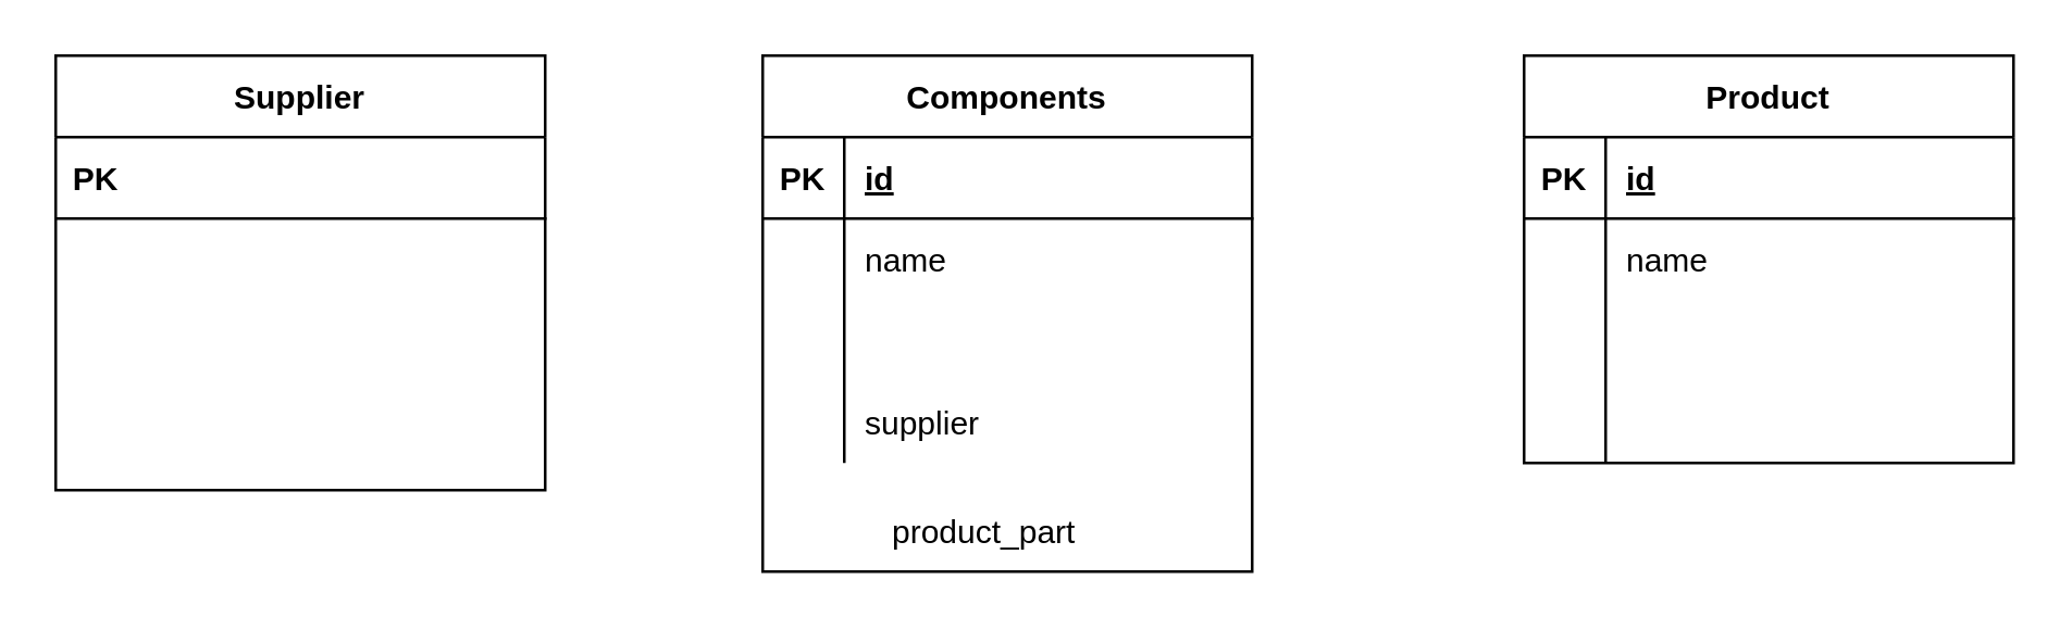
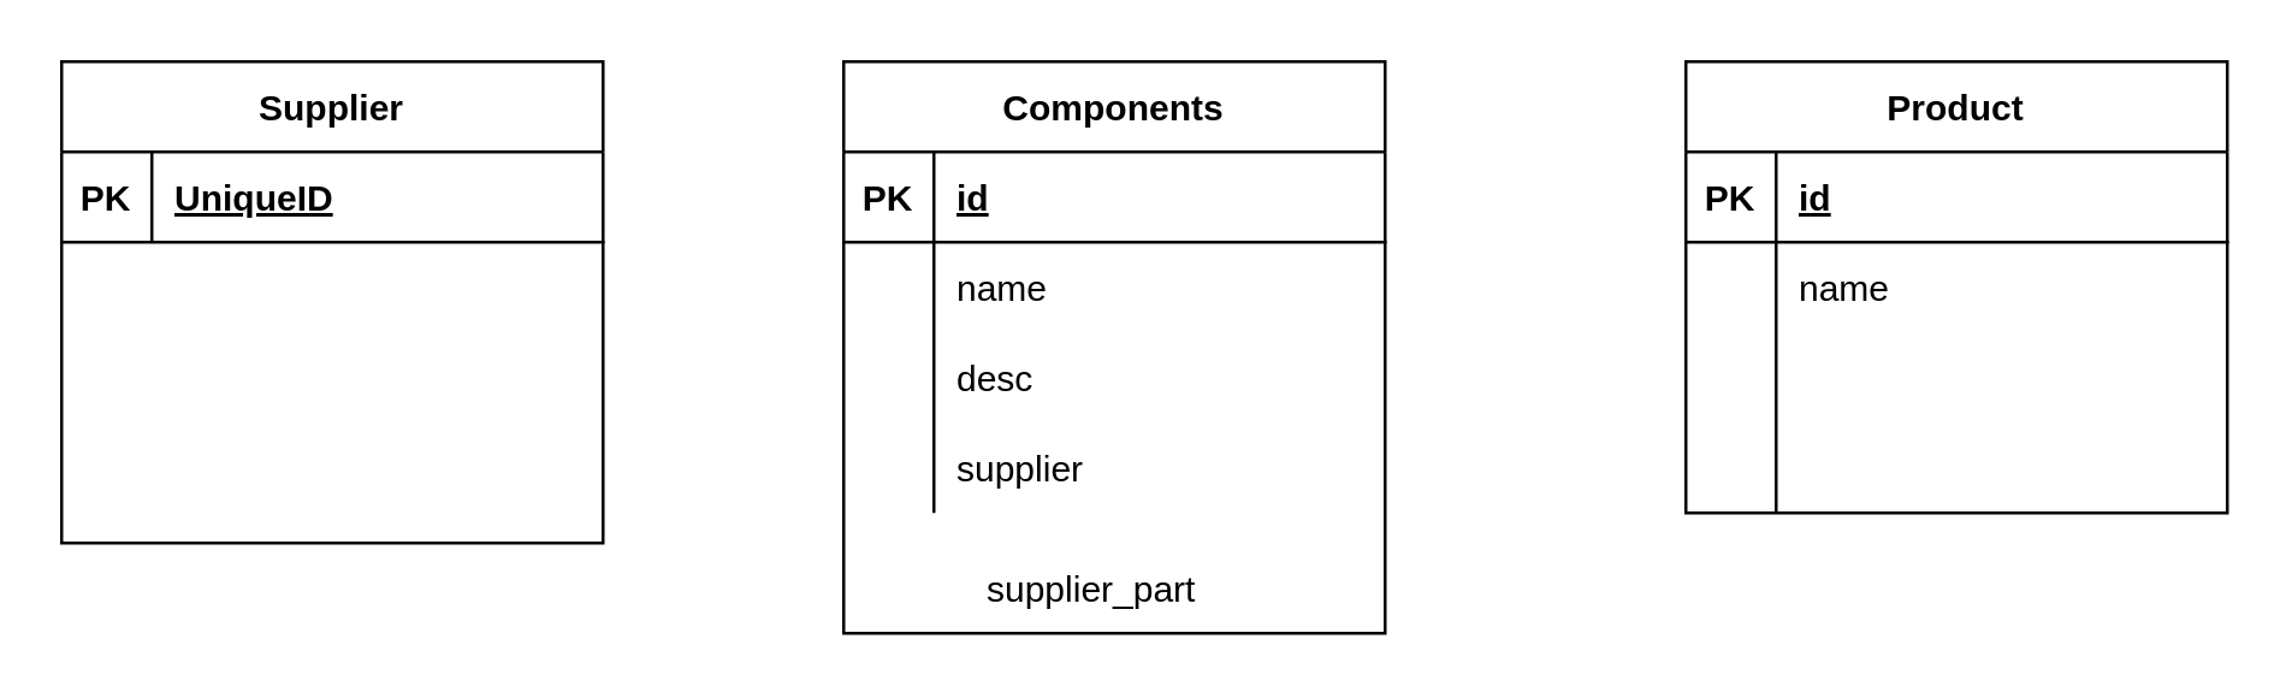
  <mxCell id="0" />
  <mxCell id="1" parent="0" />
  <mxCell id="2" value="Components" style="shape=table;startSize=30;container=1;collapsible=1;childLayout=tableLayout;fixedRows=1;rowLines=0;fontStyle=1;align=center;resizeLast=1;" vertex="1" parent="1"><mxGeometry x="280" y="20" width="180" height="190" as="geometry" /></mxCell>
  <mxCell id="3" value="" style="shape=partialRectangle;collapsible=0;dropTarget=0;pointerEvents=0;fillColor=none;top=0;left=0;bottom=1;right=0;points=[[0,0.5],[1,0.5]];portConstraint=eastwest;" vertex="1" parent="2"><mxGeometry y="30" width="180" height="30" as="geometry" /></mxCell>
  <mxCell id="4" value="PK" style="shape=partialRectangle;connectable=0;fillColor=none;top=0;left=0;bottom=0;right=0;fontStyle=1;overflow=hidden;" vertex="1" parent="3"><mxGeometry width="30" height="30" as="geometry" /></mxCell>
  <mxCell id="5" value="id" style="shape=partialRectangle;connectable=0;fillColor=none;top=0;left=0;bottom=0;right=0;align=left;spacingLeft=6;fontStyle=5;overflow=hidden;" vertex="1" parent="3"><mxGeometry x="30" width="150" height="30" as="geometry" /></mxCell>
  <mxCell id="6" value="" style="shape=partialRectangle;collapsible=0;dropTarget=0;pointerEvents=0;fillColor=none;top=0;left=0;bottom=0;right=0;points=[[0,0.5],[1,0.5]];portConstraint=eastwest;" vertex="1" parent="2"><mxGeometry y="60" width="180" height="30" as="geometry" /></mxCell>
  <mxCell id="7" value="" style="shape=partialRectangle;connectable=0;fillColor=none;top=0;left=0;bottom=0;right=0;editable=1;overflow=hidden;" vertex="1" parent="6"><mxGeometry width="30" height="30" as="geometry" /></mxCell>
  <mxCell id="8" value="name" style="shape=partialRectangle;connectable=0;fillColor=none;top=0;left=0;bottom=0;right=0;align=left;spacingLeft=6;overflow=hidden;" vertex="1" parent="6"><mxGeometry x="30" width="150" height="30" as="geometry" /></mxCell>
  <mxCell id="9" value="" style="shape=partialRectangle;collapsible=0;dropTarget=0;pointerEvents=0;fillColor=none;top=0;left=0;bottom=0;right=0;points=[[0,0.5],[1,0.5]];portConstraint=eastwest;" vertex="1" parent="2"><mxGeometry y="90" width="180" height="30" as="geometry" /></mxCell>
  <mxCell id="10" value="" style="shape=partialRectangle;connectable=0;fillColor=none;top=0;left=0;bottom=0;right=0;editable=1;overflow=hidden;" vertex="1" parent="9"><mxGeometry width="30" height="30" as="geometry" /></mxCell>
+ <mxCell id="11" value="desc" style="shape=partialRectangle;connectable=0;fillColor=none;top=0;left=0;bottom=0;right=0;align=left;spacingLeft=6;overflow=hidden;" vertex="1" parent="9"><mxGeometry x="30" width="150" height="30" as="geometry" /></mxCell>
  <mxCell id="12" value="" style="shape=partialRectangle;collapsible=0;dropTarget=0;pointerEvents=0;fillColor=none;top=0;left=0;bottom=0;right=0;points=[[0,0.5],[1,0.5]];portConstraint=eastwest;" vertex="1" parent="2"><mxGeometry y="120" width="180" height="30" as="geometry" /></mxCell>
  <mxCell id="13" value="" style="shape=partialRectangle;connectable=0;fillColor=none;top=0;left=0;bottom=0;right=0;editable=1;overflow=hidden;" vertex="1" parent="12"><mxGeometry width="30" height="30" as="geometry" /></mxCell>
  <mxCell id="14" value="supplier" style="shape=partialRectangle;connectable=0;fillColor=none;top=0;left=0;bottom=0;right=0;align=left;spacingLeft=6;overflow=hidden;" vertex="1" parent="12"><mxGeometry x="30" width="150" height="30" as="geometry" /></mxCell>
- <mxCell id="15" value="product_part" style="shape=partialRectangle;connectable=0;fillColor=none;top=0;left=0;bottom=0;right=0;align=left;spacingLeft=6;overflow=hidden;" vertex="1" parent="1"><mxGeometry x="320" y="180" width="150" height="30" as="geometry" /></mxCell>
+ <mxCell id="15" value="supplier_part" style="shape=partialRectangle;connectable=0;fillColor=none;top=0;left=0;bottom=0;right=0;align=left;spacingLeft=6;overflow=hidden;" vertex="1" parent="1"><mxGeometry x="320" y="180" width="150" height="30" as="geometry" /></mxCell>
  <mxCell id="16" value="Supplier" style="shape=table;startSize=30;container=1;collapsible=1;childLayout=tableLayout;fixedRows=1;rowLines=0;fontStyle=1;align=center;resizeLast=1;" vertex="1" parent="1"><mxGeometry x="20" y="20" width="180" height="160" as="geometry" /></mxCell>
  <mxCell id="17" value="" style="shape=partialRectangle;collapsible=0;dropTarget=0;pointerEvents=0;fillColor=none;top=0;left=0;bottom=1;right=0;points=[[0,0.5],[1,0.5]];portConstraint=eastwest;" vertex="1" parent="16"><mxGeometry y="30" width="180" height="30" as="geometry" /></mxCell>
  <mxCell id="18" value="PK" style="shape=partialRectangle;connectable=0;fillColor=none;top=0;left=0;bottom=0;right=0;fontStyle=1;overflow=hidden;" vertex="1" parent="17"><mxGeometry width="30" height="30" as="geometry" /></mxCell>
+ <mxCell id="19" value="UniqueID" style="shape=partialRectangle;connectable=0;fillColor=none;top=0;left=0;bottom=0;right=0;align=left;spacingLeft=6;fontStyle=5;overflow=hidden;" vertex="1" parent="17"><mxGeometry x="30" width="150" height="30" as="geometry" /></mxCell>
  <mxCell id="20" value="" style="shape=partialRectangle;collapsible=0;dropTarget=0;pointerEvents=0;fillColor=none;top=0;left=0;bottom=0;right=0;points=[[0,0.5],[1,0.5]];portConstraint=eastwest;" vertex="1" parent="16"><mxGeometry y="60" width="180" height="30" as="geometry" /></mxCell>
  <mxCell id="21" value="" style="shape=partialRectangle;connectable=0;fillColor=none;top=0;left=0;bottom=0;right=0;editable=1;overflow=hidden;" vertex="1" parent="20"><mxGeometry width="30" height="30" as="geometry" /></mxCell>
  <mxCell id="22" value="" style="shape=partialRectangle;collapsible=0;dropTarget=0;pointerEvents=0;fillColor=none;top=0;left=0;bottom=0;right=0;points=[[0,0.5],[1,0.5]];portConstraint=eastwest;" vertex="1" parent="16"><mxGeometry y="90" width="180" height="30" as="geometry" /></mxCell>
  <mxCell id="23" value="" style="shape=partialRectangle;connectable=0;fillColor=none;top=0;left=0;bottom=0;right=0;editable=1;overflow=hidden;" vertex="1" parent="22"><mxGeometry width="30" height="30" as="geometry" /></mxCell>
  <mxCell id="24" value="" style="shape=partialRectangle;collapsible=0;dropTarget=0;pointerEvents=0;fillColor=none;top=0;left=0;bottom=0;right=0;points=[[0,0.5],[1,0.5]];portConstraint=eastwest;" vertex="1" parent="16"><mxGeometry y="120" width="180" height="30" as="geometry" /></mxCell>
  <mxCell id="25" value="" style="shape=partialRectangle;connectable=0;fillColor=none;top=0;left=0;bottom=0;right=0;editable=1;overflow=hidden;" vertex="1" parent="24"><mxGeometry width="30" height="30" as="geometry" /></mxCell>
  <mxCell id="26" value="Product" style="shape=table;startSize=30;container=1;collapsible=1;childLayout=tableLayout;fixedRows=1;rowLines=0;fontStyle=1;align=center;resizeLast=1;" vertex="1" parent="1"><mxGeometry x="560" y="20" width="180" height="150" as="geometry" /></mxCell>
  <mxCell id="27" value="" style="shape=partialRectangle;collapsible=0;dropTarget=0;pointerEvents=0;fillColor=none;top=0;left=0;bottom=1;right=0;points=[[0,0.5],[1,0.5]];portConstraint=eastwest;" vertex="1" parent="26"><mxGeometry y="30" width="180" height="30" as="geometry" /></mxCell>
  <mxCell id="28" value="PK" style="shape=partialRectangle;connectable=0;fillColor=none;top=0;left=0;bottom=0;right=0;fontStyle=1;overflow=hidden;" vertex="1" parent="27"><mxGeometry width="30" height="30" as="geometry" /></mxCell>
  <mxCell id="29" value="id" style="shape=partialRectangle;connectable=0;fillColor=none;top=0;left=0;bottom=0;right=0;align=left;spacingLeft=6;fontStyle=5;overflow=hidden;" vertex="1" parent="27"><mxGeometry x="30" width="150" height="30" as="geometry" /></mxCell>
  <mxCell id="30" value="" style="shape=partialRectangle;collapsible=0;dropTarget=0;pointerEvents=0;fillColor=none;top=0;left=0;bottom=0;right=0;points=[[0,0.5],[1,0.5]];portConstraint=eastwest;" vertex="1" parent="26"><mxGeometry y="60" width="180" height="30" as="geometry" /></mxCell>
  <mxCell id="31" value="" style="shape=partialRectangle;connectable=0;fillColor=none;top=0;left=0;bottom=0;right=0;editable=1;overflow=hidden;" vertex="1" parent="30"><mxGeometry width="30" height="30" as="geometry" /></mxCell>
  <mxCell id="32" value="name" style="shape=partialRectangle;connectable=0;fillColor=none;top=0;left=0;bottom=0;right=0;align=left;spacingLeft=6;overflow=hidden;" vertex="1" parent="30"><mxGeometry x="30" width="150" height="30" as="geometry" /></mxCell>
  <mxCell id="33" value="" style="shape=partialRectangle;collapsible=0;dropTarget=0;pointerEvents=0;fillColor=none;top=0;left=0;bottom=0;right=0;points=[[0,0.5],[1,0.5]];portConstraint=eastwest;" vertex="1" parent="26"><mxGeometry y="90" width="180" height="30" as="geometry" /></mxCell>
  <mxCell id="34" value="" style="shape=partialRectangle;connectable=0;fillColor=none;top=0;left=0;bottom=0;right=0;editable=1;overflow=hidden;" vertex="1" parent="33"><mxGeometry width="30" height="30" as="geometry" /></mxCell>
  <mxCell id="35" value="" style="shape=partialRectangle;collapsible=0;dropTarget=0;pointerEvents=0;fillColor=none;top=0;left=0;bottom=0;right=0;points=[[0,0.5],[1,0.5]];portConstraint=eastwest;" vertex="1" parent="26"><mxGeometry y="120" width="180" height="30" as="geometry" /></mxCell>
  <mxCell id="36" value="" style="shape=partialRectangle;connectable=0;fillColor=none;top=0;left=0;bottom=0;right=0;editable=1;overflow=hidden;" vertex="1" parent="35"><mxGeometry width="30" height="30" as="geometry" /></mxCell>
  <mxCell id="37" value="" style="shape=partialRectangle;connectable=0;fillColor=none;top=0;left=0;bottom=0;right=0;align=left;spacingLeft=6;overflow=hidden;" vertex="1" parent="35"><mxGeometry x="30" width="150" height="30" as="geometry" /></mxCell>
